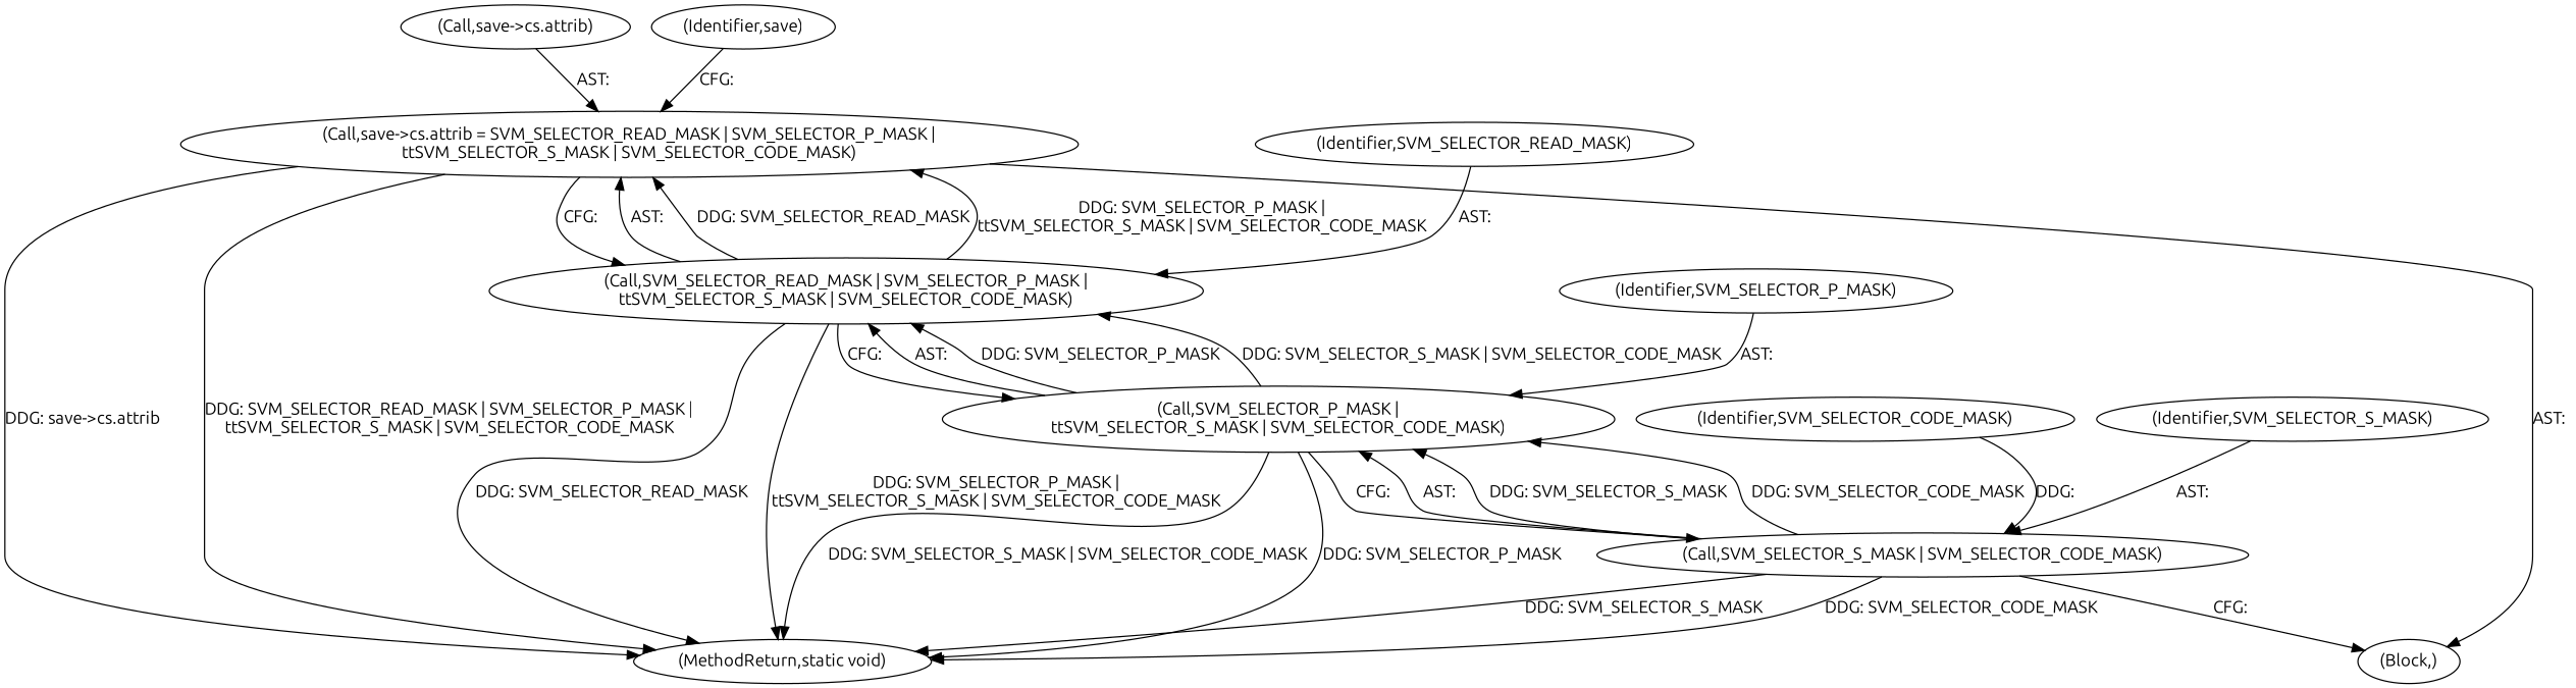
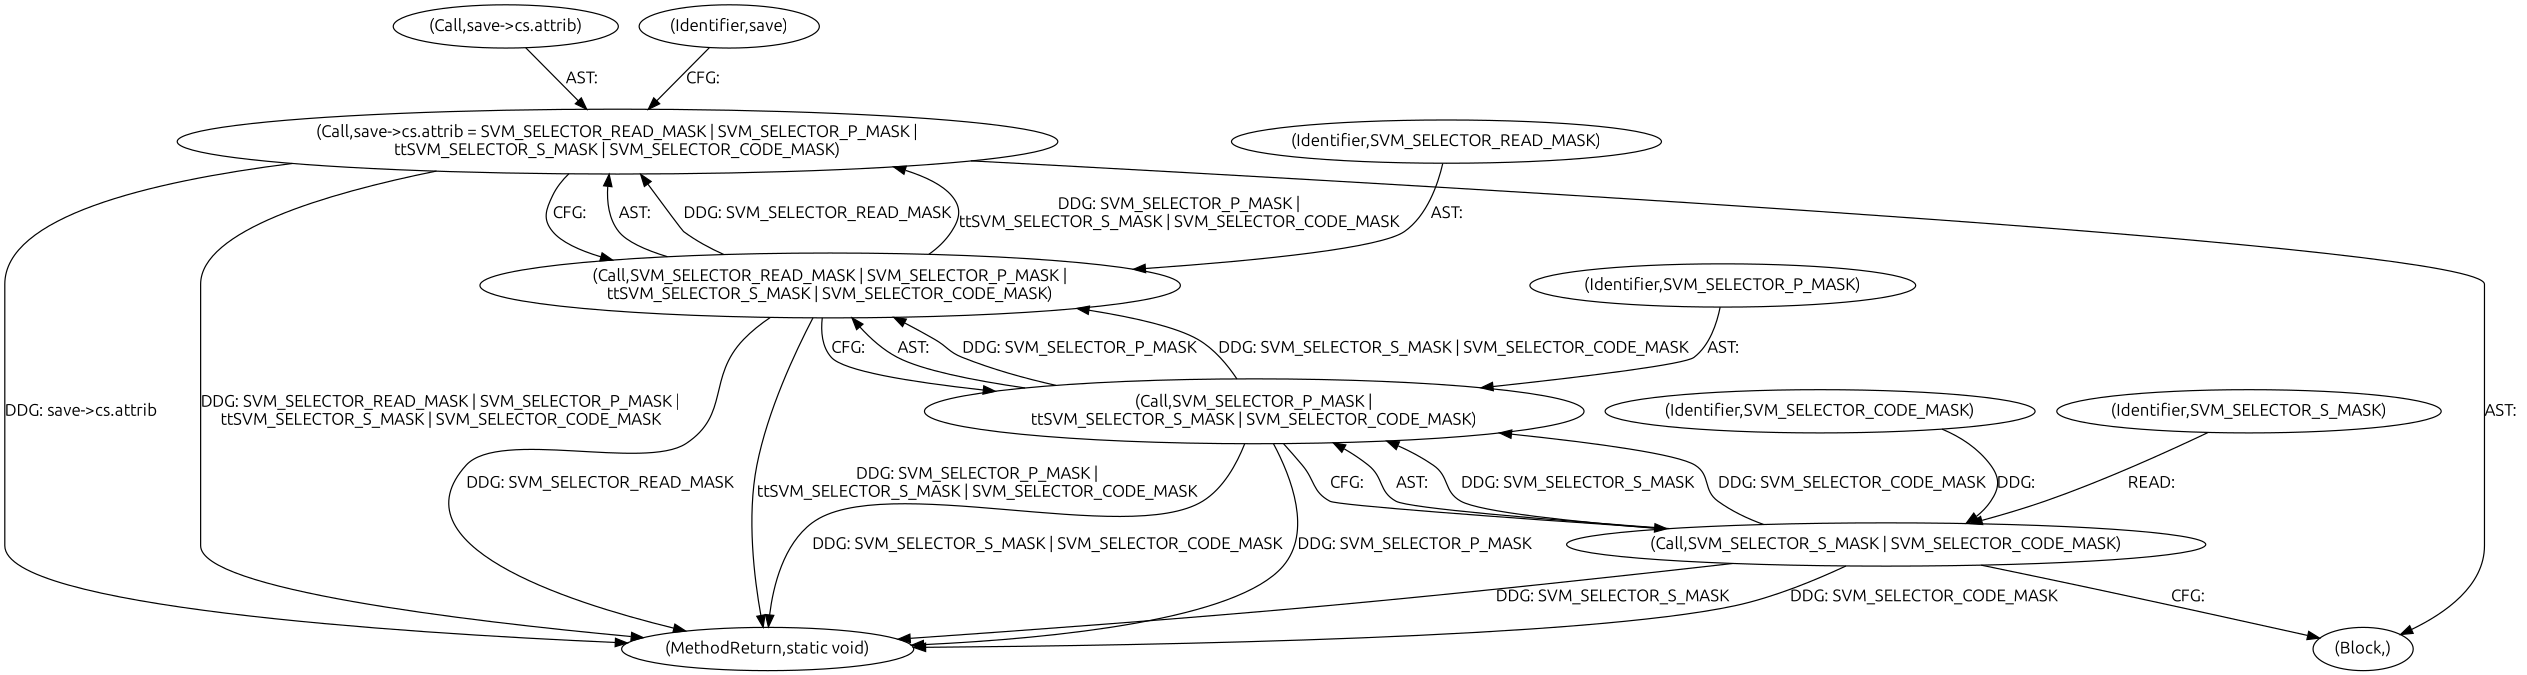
  digraph {
    fontname=Ubuntu
    node [fontname=Ubuntu]
    edge [fontname=Ubuntu]
    n1 [label="(Call,save->cs.attrib = SVM_SELECTOR_READ_MASK | SVM_SELECTOR_P_MASK |\n\t\tSVM_SELECTOR_S_MASK | SVM_SELECTOR_CODE_MASK)"]
    n2 [label="(Call,SVM_SELECTOR_READ_MASK | SVM_SELECTOR_P_MASK |\n\t\tSVM_SELECTOR_S_MASK | SVM_SELECTOR_CODE_MASK)"]
    n3 [label="(Block,)"]
    n4 [label="(MethodReturn,static void)"]
    n5 [label="(Call,SVM_SELECTOR_P_MASK |\n\t\tSVM_SELECTOR_S_MASK | SVM_SELECTOR_CODE_MASK)"]
    n6 [label="(Call,SVM_SELECTOR_S_MASK | SVM_SELECTOR_CODE_MASK)"]
    n7 [label="(Identifier,SVM_SELECTOR_CODE_MASK)"]
    n8 [label="(Call,save->cs.attrib)"]
    n9 [label="(Identifier,SVM_SELECTOR_READ_MASK)"]
    n10 [label="(Identifier,save)"]
    n11 [label="(Identifier,SVM_SELECTOR_S_MASK)"]
    n12 [label="(Identifier,SVM_SELECTOR_P_MASK)"]
    n1 -> n2 [label="CFG: "]
    n1 -> n3 [label="AST: "]
    n1 -> n4 [label="DDG: save->cs.attrib"]
    n1 -> n4 [label="DDG: SVM_SELECTOR_READ_MASK | SVM_SELECTOR_P_MASK |\n\t\tSVM_SELECTOR_S_MASK | SVM_SELECTOR_CODE_MASK"]
    n2 -> n1 [label="AST: "]
    n2 -> n1 [label="DDG: SVM_SELECTOR_READ_MASK"]
    n2 -> n1 [label="DDG: SVM_SELECTOR_P_MASK |\n\t\tSVM_SELECTOR_S_MASK | SVM_SELECTOR_CODE_MASK"]
    n2 -> n4 [label="DDG: SVM_SELECTOR_READ_MASK"]
    n2 -> n4 [label="DDG: SVM_SELECTOR_P_MASK |\n\t\tSVM_SELECTOR_S_MASK | SVM_SELECTOR_CODE_MASK"]
    n2 -> n5 [label="CFG: "]
    n5 -> n2 [label="AST: "]
    n5 -> n2 [label="DDG: SVM_SELECTOR_P_MASK"]
    n5 -> n2 [label="DDG: SVM_SELECTOR_S_MASK | SVM_SELECTOR_CODE_MASK"]
    n5 -> n4 [label="DDG: SVM_SELECTOR_S_MASK | SVM_SELECTOR_CODE_MASK"]
    n5 -> n4 [label="DDG: SVM_SELECTOR_P_MASK"]
    n5 -> n6 [label="CFG: "]
    n6 -> n3 [label="CFG: "]
    n6 -> n4 [label="DDG: SVM_SELECTOR_S_MASK"]
    n6 -> n4 [label="DDG: SVM_SELECTOR_CODE_MASK"]
    n6 -> n5 [label="AST: "]
    n6 -> n5 [label="DDG: SVM_SELECTOR_S_MASK"]
    n6 -> n5 [label="DDG: SVM_SELECTOR_CODE_MASK"]
    n7 -> n6 [label="DDG: "]
    n8 -> n1 [label="AST: "]
    n9 -> n2 [label="AST: "]
    n10 -> n1 [label="CFG: "]
-   n11 -> n6 [label="AST: "]
+   n11 -> n6 [label="READ: "]
    n12 -> n5 [label="AST: "]
  }
